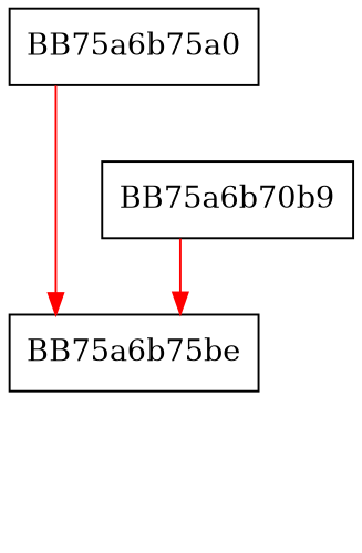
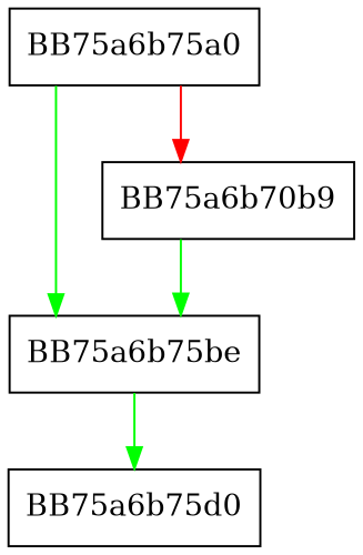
  digraph {
    splines=ortho
    node [shape=box]
    edge [color=green]
    BB75a6b75a0
    BB75a6b75be
    n3 [label=BB75a6b70b9]
-   BB75a6b75a0 -> BB75a6b75be [color=red]
-   n3 -> BB75a6b75be [color=red]
+   BB75a6b75d0
+   BB75a6b75a0 -> BB75a6b75be
+   BB75a6b75a0 -> n3 [color=red]
+   BB75a6b75be -> BB75a6b75d0
+   n3 -> BB75a6b75be
  }
